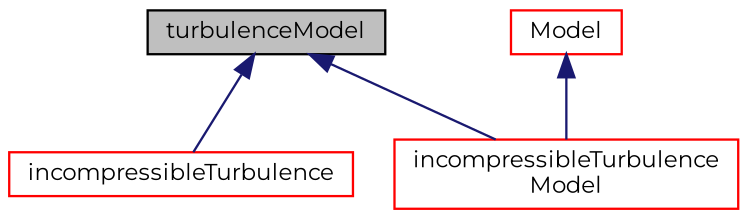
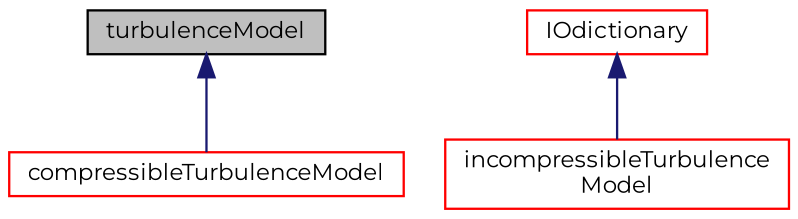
  digraph {
    fontname=Montserrat
    node [color=red fontname=Montserrat fontsize=10 shape=record]
    edge [color=midnightblue dir=back fontname=Montserrat fontsize=10 labelfontname=Helvetica labelfontsize=10 style=solid]
    n1 [color=black fillcolor=grey75 fontcolor=black height=0.2 label=turbulenceModel style=filled width=0.4]
-   n2 [height=0.2 label=incompressibleTurbulence width=0.4]
+   n2 [height=0.2 label=compressibleTurbulenceModel width=0.4]
    n3 [height=0.2 label="incompressibleTurbulence\lModel" width=0.4]
-   n4 [height=0.2 label=Model width=0.4]
+   n4 [height=0.2 label=IOdictionary width=0.4]
    n1 -> n2
-   n1 -> n3
    n4 -> n3
  }
